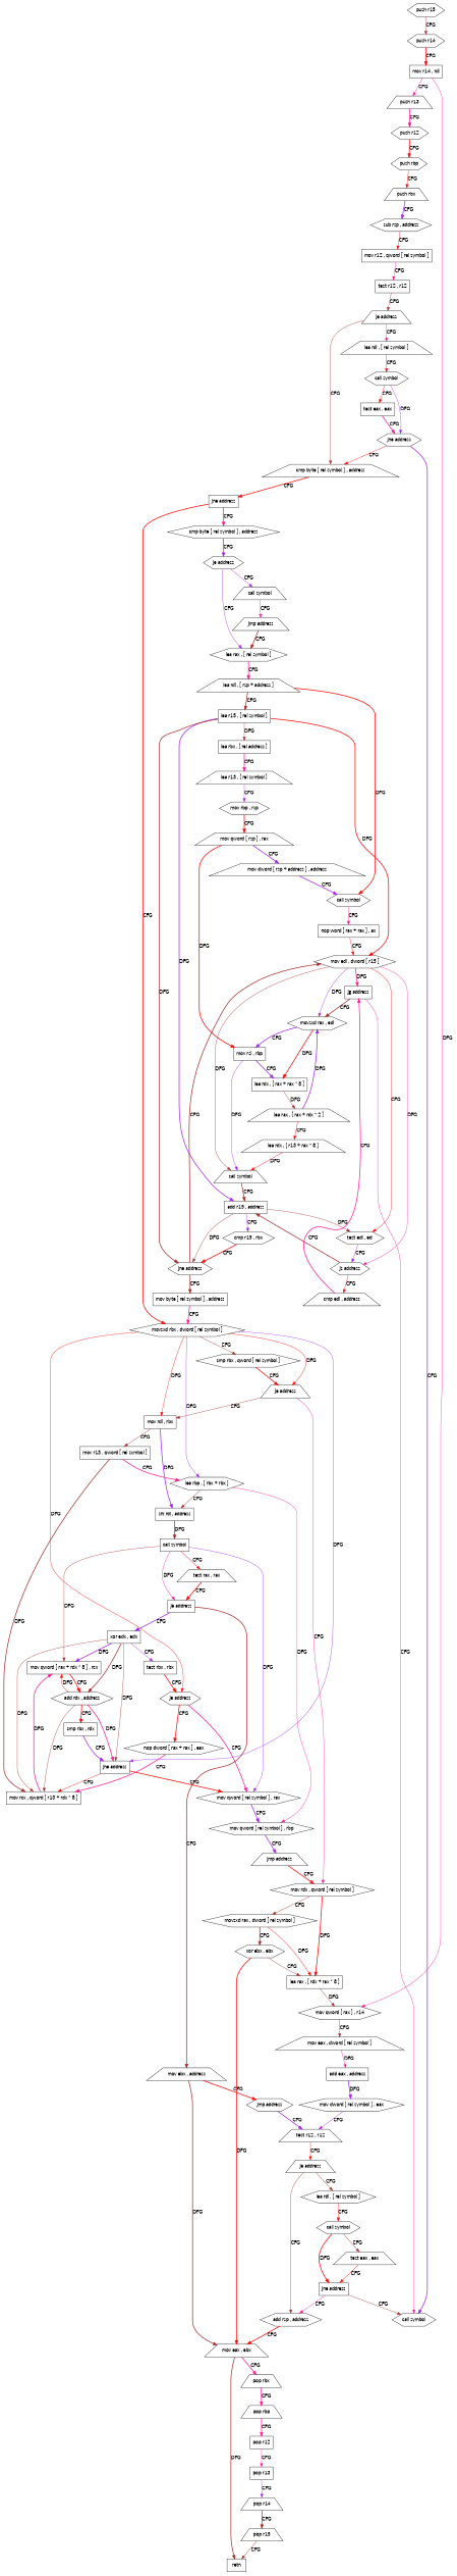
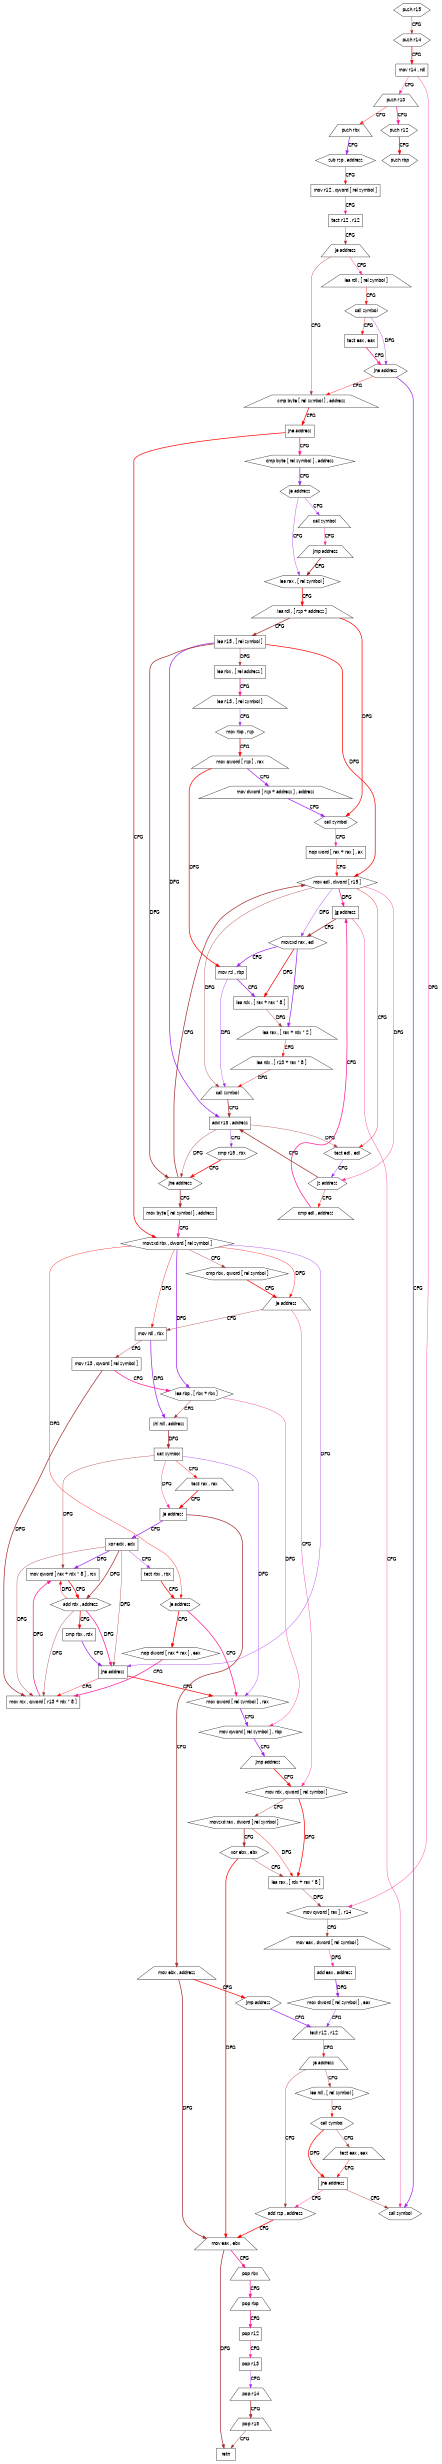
  digraph {
    fontname=Lato
    node [fontname=Lato shape=hexagon]
    edge [color=red fontname=Lato style=solid]
    n1 [label="push r15"]
    n2 [label="push r14"]
    n3 [label="mov r14 , rdi" shape=box]
    n4 [label="push r13" shape=trapezium]
    n5 [label="mov qword [ rax ] , r14"]
    n6 [label="push r12"]
    n7 [label="mov eax , dword [ rel symbol ]" shape=trapezium]
    n8 [label="push rbp"]
    n9 [label="push rbx" shape=trapezium]
    n10 [label="sub rsp , address"]
    n11 [label="mov r12 , qword [ rel symbol ]" shape=box]
    n12 [label="test r12 , r12" shape=box]
    n13 [label="je address" shape=trapezium]
    n14 [label="cmp byte [ rel symbol ] , address" shape=trapezium]
    n15 [label="lea rdi , [ rel symbol ]" shape=trapezium]
    n16 [label="jne address" shape=box]
    n17 [label="call symbol"]
    n18 [label="movsxd rbx , dword [ rel symbol ]"]
    n19 [label="cmp byte [ rel symbol ] , address"]
    n20 [label="test eax , eax" shape=box]
    n21 [label="jne address"]
    n22 [label="cmp rbx , qword [ rel symbol ]"]
    n23 [label="je address" shape=trapezium]
    n24 [label="mov rdi , rbx" shape=box]
    n25 [label="lea rbp , [ rbx + rbx ]"]
    n26 [label="je address"]
    n27 [label="jne address" shape=box]
    n28 [label="je address"]
    n29 [label="mov rdx , qword [ rel symbol ]"]
    n30 [label="mov r13 , qword [ rel symbol ]" shape=box]
    n31 [label="shl rdi , address" shape=box]
    n32 [label="mov qword [ rel symbol ] , rbp"]
    n33 [label="mov qword [ rel symbol ] , rax"]
    n34 [label="nop dword [ rax + rax ] , eax"]
    n35 [label="mov rcx , qword [ r13 + rdx * 8 ]" shape=box]
    n36 [label="call symbol" shape=trapezium]
    n37 [label="lea rax , [ rel symbol ]"]
    n38 [label="call symbol"]
    n39 [label="movsxd rax , dword [ rel symbol ]"]
    n40 [label="lea rax , [ rdx + rax * 8 ]" shape=box]
    n41 [label="call symbol" shape=box]
    n42 [label="xor ebx , ebx"]
    n43 [label="jmp address" shape=trapezium]
    n44 [label="lea rdi , [ rsp + address ]" shape=trapezium]
    n45 [label="lea r15 , [ rel symbol ]" shape=box]
    n46 [label="call symbol"]
    n47 [label="mov qword [ rax + rdx * 8 ] , rcx" shape=box]
    n48 [label="jmp address" shape=trapezium]
    n49 [label="test rax , rax" shape=trapezium]
    n50 [label="je address" shape=box]
    n51 [label="mov ebx , address" shape=trapezium]
    n52 [label="xor edx , edx" shape=box]
    n53 [label="add rdx , address"]
    n54 [label="jmp address"]
    n55 [label="mov eax , ebx" shape=trapezium]
    n56 [label="test rbx , rbx" shape=box]
    n57 [label="test r12 , r12" shape=trapezium]
    n58 [label="pop rbx" shape=trapezium]
    n59 [label=retn shape=box]
    n60 [label="cmp rbx , rdx" shape=box]
    n61 [label="add eax , address" shape=box]
    n62 [label="mov dword [ rel symbol ] , eax"]
    n63 [label="je address" shape=trapezium]
    n64 [label="add rsp , address"]
    n65 [label="lea rdi , [ rel symbol ]"]
    n66 [label="lea rbx , [ rel address ]" shape=box]
    n67 [label="mov edi , dword [ r15 ]"]
    n68 [label="add r15 , address" shape=box]
    n69 [label="jne address"]
    n70 [label="nop word [ rax + rax ] , ax" shape=box]
    n71 [label="lea r13 , [ rel symbol ]" shape=trapezium]
    n72 [label="jg address" shape=box]
    n73 [label="movsxd rax , edi"]
    n74 [label="test edi , edi"]
    n75 [label="js address"]
    n76 [label="call symbol" shape=trapezium]
    n77 [label="cmp r15 , rbx"]
    n78 [label="mov byte [ rel symbol ] , address" shape=box]
    n79 [label="mov rbp , rsp"]
    n80 [label="mov qword [ rsp ] , rax" shape=trapezium]
    n81 [label="mov dword [ rsp + address ] , address" shape=trapezium]
    n82 [label="mov rsi , rbp" shape=box]
    n83 [label="lea rdx , [ rax + rax * 8 ]" shape=box]
    n84 [label="lea rax , [ rax + rdx * 2 ]" shape=trapezium]
    n85 [label="cmp edi , address" shape=trapezium]
    n86 [label="pop rbp" shape=trapezium]
    n87 [label="pop r12" shape=box]
    n88 [label="pop r13" shape=box]
    n89 [label="pop r14" shape=trapezium]
    n90 [label="pop r15" shape=trapezium]
    n91 [label="call symbol"]
    n92 [label="test eax , eax" shape=trapezium]
    n93 [label="jne address" shape=box]
    n94 [label="lea rdx , [ r13 + rax * 8 ]" shape=trapezium]
    n1 -> n2 [color=brown label=CFG]
    n2 -> n3 [label=CFG style=bold]
    n3 -> n4 [color=deeppink label=CFG]
    n3 -> n5 [color=deeppink label=DFG]
    n4 -> n6 [color=deeppink label=CFG style=bold]
    n5 -> n7 [color=brown label=CFG]
    n6 -> n8 [label=CFG style=bold]
    n7 -> n61 [color=deeppink label=DFG]
-   n8 -> n9 [label=CFG]
+   n4 -> n9 [label=CFG]
    n9 -> n10 [color=purple label=CFG style=bold]
    n10 -> n11 [label=CFG]
    n11 -> n12 [color=deeppink label=CFG]
    n12 -> n13 [color=brown label=CFG]
    n13 -> n14 [color=brown label=CFG]
    n13 -> n15 [color=deeppink label=CFG]
    n14 -> n16 [label=CFG style=bold]
    n15 -> n17 [label=CFG]
    n16 -> n18 [label=CFG style=bold]
    n16 -> n19 [color=deeppink label=CFG style=bold]
    n17 -> n20 [label=CFG]
    n17 -> n21 [color=purple label=DFG]
    n18 -> n22 [color=brown label=CFG]
    n18 -> n23 [label=DFG]
    n18 -> n24 [label=DFG]
-   n18 -> n25 [color=purple label=DFG]
+   n18 -> n25 [color=purple label=DFG style=bold]
    n18 -> n26 [label=DFG]
    n18 -> n27 [color=purple label=DFG]
    n19 -> n28 [color=purple label=CFG style=bold]
    n20 -> n21 [color=deeppink label=CFG style=bold]
    n21 -> n14 [label=CFG]
    n21 -> n38 [color=purple label=CFG style=bold]
    n22 -> n23 [label=CFG style=bold]
    n23 -> n24 [color=brown label=CFG]
    n23 -> n29 [color=deeppink label=CFG]
    n24 -> n30 [color=brown label=CFG]
    n24 -> n31 [color=purple label=DFG style=bold]
    n25 -> n31 [color=brown label=CFG]
    n25 -> n32 [color=deeppink label=DFG]
    n26 -> n33 [color=deeppink label=CFG style=bold]
    n26 -> n34 [label=CFG style=bold]
    n27 -> n33 [label=CFG style=bold]
    n27 -> n35 [label=CFG]
    n28 -> n36 [color=purple label=CFG]
    n28 -> n37 [color=purple label=CFG]
    n29 -> n39 [color=brown label=CFG]
    n29 -> n40 [label=DFG style=bold]
    n30 -> n25 [color=deeppink label=CFG style=bold]
    n30 -> n35 [color=brown label=DFG style=bold]
    n31 -> n41 [color=brown label=DFG style=bold]
    n32 -> n48 [color=purple label=CFG style=bold]
    n33 -> n32 [color=purple label=CFG style=bold]
    n34 -> n35 [color=deeppink label=CFG style=bold]
    n35 -> n47 [color=deeppink label=DFG style=bold]
    n36 -> n43 [color=deeppink label=CFG]
-   n37 -> n44 [color=deeppink label=CFG style=bold]
+   n37 -> n44 [label=CFG style=bold]
    n39 -> n40 [label=DFG]
    n39 -> n42 [color=brown label=CFG style=bold]
    n40 -> n5 [color=brown label=DFG]
    n41 -> n33 [color=purple label=DFG]
    n41 -> n47 [color=brown label=DFG]
    n41 -> n49 [label=CFG]
    n41 -> n50 [color=deeppink label=DFG]
    n42 -> n40 [color=brown label=CFG]
    n42 -> n55 [label=DFG style=bold]
    n43 -> n37 [color=brown label=CFG style=bold]
    n44 -> n45 [color=brown label=CFG style=bold]
    n44 -> n46 [label=DFG style=bold]
    n45 -> n66 [color=brown label=DFG]
    n45 -> n67 [label=DFG style=bold]
    n45 -> n68 [color=purple label=DFG style=bold]
    n45 -> n69 [color=brown label=DFG style=bold]
    n46 -> n70 [color=deeppink label=CFG]
    n47 -> n53 [label=CFG style=bold]
    n48 -> n29 [label=CFG style=bold]
    n49 -> n50 [label=CFG style=bold]
    n50 -> n51 [color=brown label=CFG style=bold]
    n50 -> n52 [color=purple label=CFG style=bold]
    n51 -> n54 [label=CFG style=bold]
    n51 -> n55 [color=brown label=DFG style=bold]
    n52 -> n27 [color=brown label=DFG]
    n52 -> n35 [color=brown label=DFG]
    n52 -> n47 [color=purple label=DFG style=bold]
    n52 -> n53 [color=brown label=DFG style=bold]
    n52 -> n56 [color=purple label=CFG]
    n53 -> n27 [color=deeppink label=DFG style=bold]
    n53 -> n35 [color=brown label=DFG]
    n53 -> n47 [label=DFG]
    n53 -> n60 [label=CFG style=bold]
    n54 -> n57 [color=purple label=CFG style=bold]
    n55 -> n58 [color=deeppink label=CFG style=bold]
    n55 -> n59 [color=brown label=DFG style=bold]
    n56 -> n26 [label=CFG style=bold]
    n57 -> n63 [label=CFG]
    n58 -> n86 [color=deeppink label=CFG style=bold]
    n60 -> n27 [color=purple label=CFG style=bold]
    n61 -> n62 [color=purple label=DFG style=bold]
    n62 -> n57 [color=purple label=CFG]
    n63 -> n64 [color=brown label=CFG]
    n63 -> n65 [color=brown label=CFG]
    n64 -> n55 [label=CFG style=bold]
    n65 -> n91 [label=CFG]
    n66 -> n71 [color=deeppink label=CFG style=bold]
    n67 -> n72 [color=deeppink label=DFG style=bold]
    n67 -> n73 [color=purple label=DFG]
    n67 -> n74 [label=CFG]
    n67 -> n75 [color=deeppink label=DFG]
    n67 -> n76 [color=brown label=DFG]
    n68 -> n69 [color=brown label=DFG]
    n68 -> n74 [color=brown label=DFG]
    n68 -> n77 [color=purple label=CFG]
    n69 -> n67 [color=brown label=CFG style=bold]
    n69 -> n78 [color=brown label=CFG style=bold]
    n70 -> n67 [label=CFG]
    n71 -> n79 [color=purple label=CFG]
    n72 -> n38 [color=deeppink label=CFG]
    n72 -> n73 [color=brown label=CFG style=bold]
    n73 -> n82 [color=purple label=CFG style=bold]
    n73 -> n83 [label=DFG style=bold]
-   n84 -> n73 [color=purple label=DFG style=bold]
+   n73 -> n84 [color=purple label=DFG style=bold]
    n74 -> n75 [color=purple label=CFG]
    n75 -> n68 [color=brown label=CFG style=bold]
    n75 -> n85 [label=CFG]
    n76 -> n68 [color=brown label=CFG style=bold]
    n77 -> n69 [label=CFG style=bold]
    n78 -> n18 [color=deeppink label=CFG style=bold]
    n79 -> n80 [label=CFG style=bold]
    n80 -> n81 [color=purple label=CFG style=bold]
    n80 -> n82 [label=DFG style=bold]
    n81 -> n46 [color=purple label=CFG style=bold]
    n82 -> n76 [color=purple label=DFG]
    n82 -> n83 [color=purple label=CFG style=bold]
    n83 -> n84 [color=brown label=DFG]
    n84 -> n94 [label=CFG]
    n85 -> n72 [color=deeppink label=CFG style=bold]
    n86 -> n87 [color=deeppink label=CFG style=bold]
    n87 -> n88 [color=deeppink label=CFG]
    n88 -> n89 [color=purple label=CFG]
    n89 -> n90 [color=brown label=CFG style=bold]
    n90 -> n59 [color=brown label=CFG]
    n91 -> n92 [color=brown label=CFG]
    n91 -> n93 [label=DFG style=bold]
    n92 -> n93 [label=CFG]
    n93 -> n38 [color=brown label=CFG]
    n93 -> n64 [color=deeppink label=CFG]
    n94 -> n76 [label=DFG]
  }
